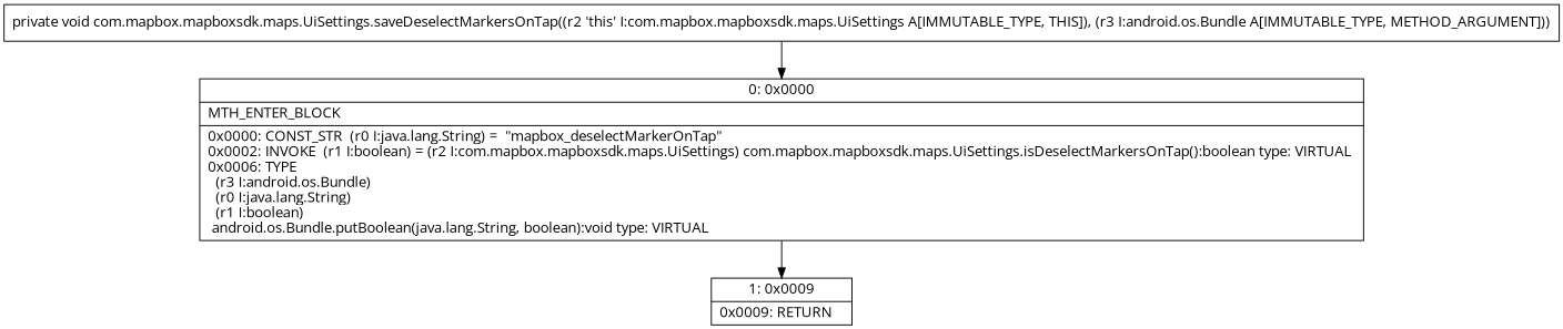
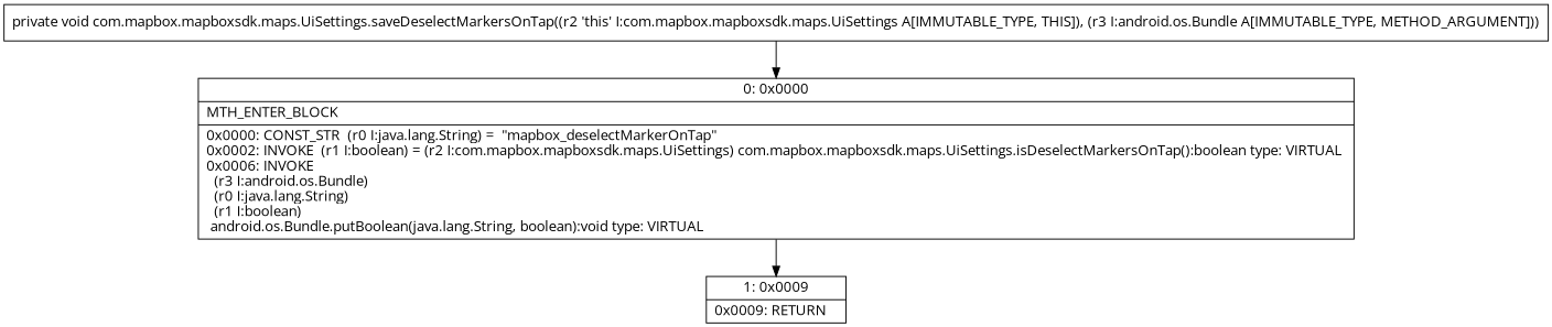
  digraph {
    fontname="Open Sans"
    node [shape=record fontname="Open Sans"]
    edge [fontname="Open Sans"]
-   n1 [label="{0\:\ 0x0000|MTH_ENTER_BLOCK\l|0x0000: CONST_STR  (r0 I:java.lang.String) =  \"mapbox_deselectMarkerOnTap\" \l0x0002: INVOKE  (r1 I:boolean) = (r2 I:com.mapbox.mapboxsdk.maps.UiSettings) com.mapbox.mapboxsdk.maps.UiSettings.isDeselectMarkersOnTap():boolean type: VIRTUAL \l0x0006: TYPE  \l  (r3 I:android.os.Bundle)\l  (r0 I:java.lang.String)\l  (r1 I:boolean)\l android.os.Bundle.putBoolean(java.lang.String, boolean):void type: VIRTUAL \l}"]
+   n1 [label="{0\:\ 0x0000|MTH_ENTER_BLOCK\l|0x0000: CONST_STR  (r0 I:java.lang.String) =  \"mapbox_deselectMarkerOnTap\" \l0x0002: INVOKE  (r1 I:boolean) = (r2 I:com.mapbox.mapboxsdk.maps.UiSettings) com.mapbox.mapboxsdk.maps.UiSettings.isDeselectMarkersOnTap():boolean type: VIRTUAL \l0x0006: INVOKE  \l  (r3 I:android.os.Bundle)\l  (r0 I:java.lang.String)\l  (r1 I:boolean)\l android.os.Bundle.putBoolean(java.lang.String, boolean):void type: VIRTUAL \l}"]
    n2 [label="{1\:\ 0x0009|0x0009: RETURN   \l}"]
    n3 [label="{private void com.mapbox.mapboxsdk.maps.UiSettings.saveDeselectMarkersOnTap((r2 'this' I:com.mapbox.mapboxsdk.maps.UiSettings A[IMMUTABLE_TYPE, THIS]), (r3 I:android.os.Bundle A[IMMUTABLE_TYPE, METHOD_ARGUMENT])) }"]
    n1 -> n2
    n3 -> n1
  }
